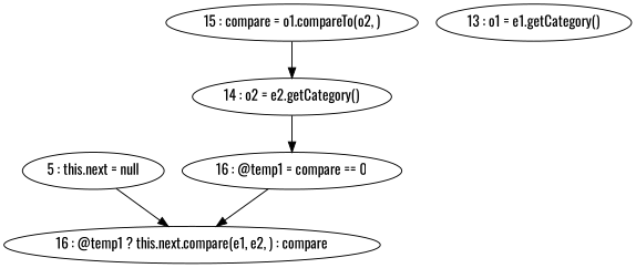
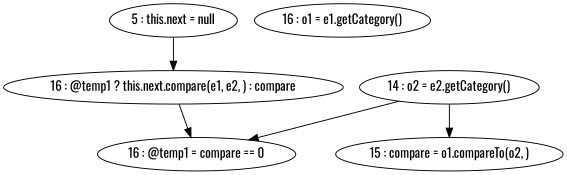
  digraph {
    fontname=Oswald
    node [fontname=Oswald]
    edge [fontname=Oswald]
    "5 : this.next = null"
    "16 : @temp1 ? this.next.compare(e1, e2, ) : compare"
-   "13 : o1 = e1.getCategory()"
+   "13 : o1 = e1.getCategory()" [label="16 : o1 = e1.getCategory()"]
    "14 : o2 = e2.getCategory()"
    "15 : compare = o1.compareTo(o2, )"
    "16 : @temp1 = compare == 0"
    "5 : this.next = null" -> "16 : @temp1 ? this.next.compare(e1, e2, ) : compare"
-   "15 : compare = o1.compareTo(o2, )" -> "14 : o2 = e2.getCategory()"
+   "14 : o2 = e2.getCategory()" -> "15 : compare = o1.compareTo(o2, )"
    "14 : o2 = e2.getCategory()" -> "16 : @temp1 = compare == 0"
-   "16 : @temp1 = compare == 0" -> "16 : @temp1 ? this.next.compare(e1, e2, ) : compare"
+   "16 : @temp1 ? this.next.compare(e1, e2, ) : compare" -> "16 : @temp1 = compare == 0"
  }
